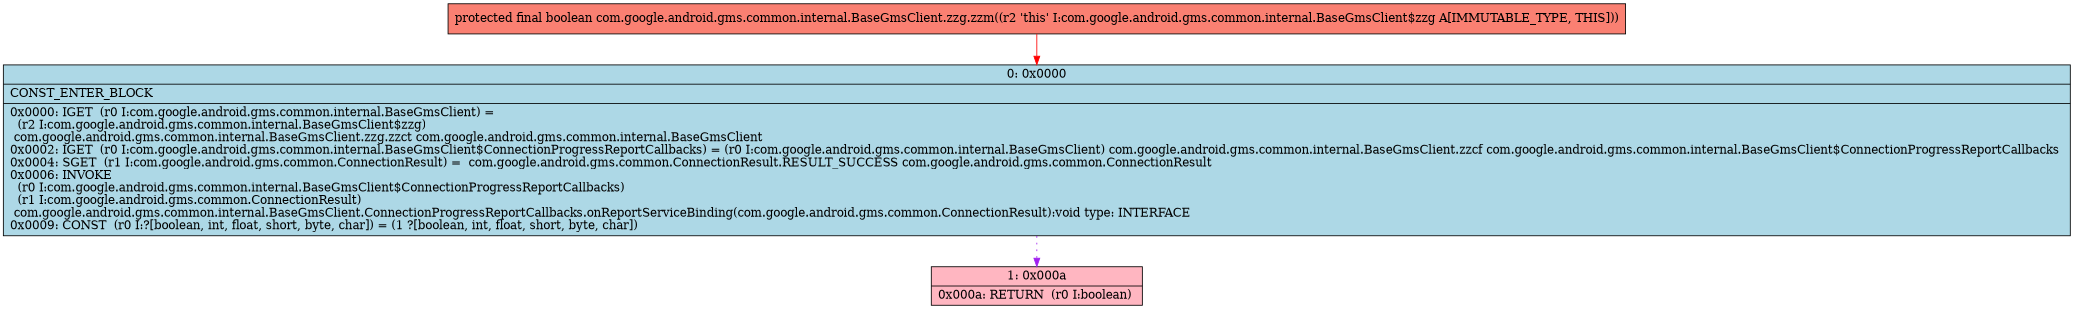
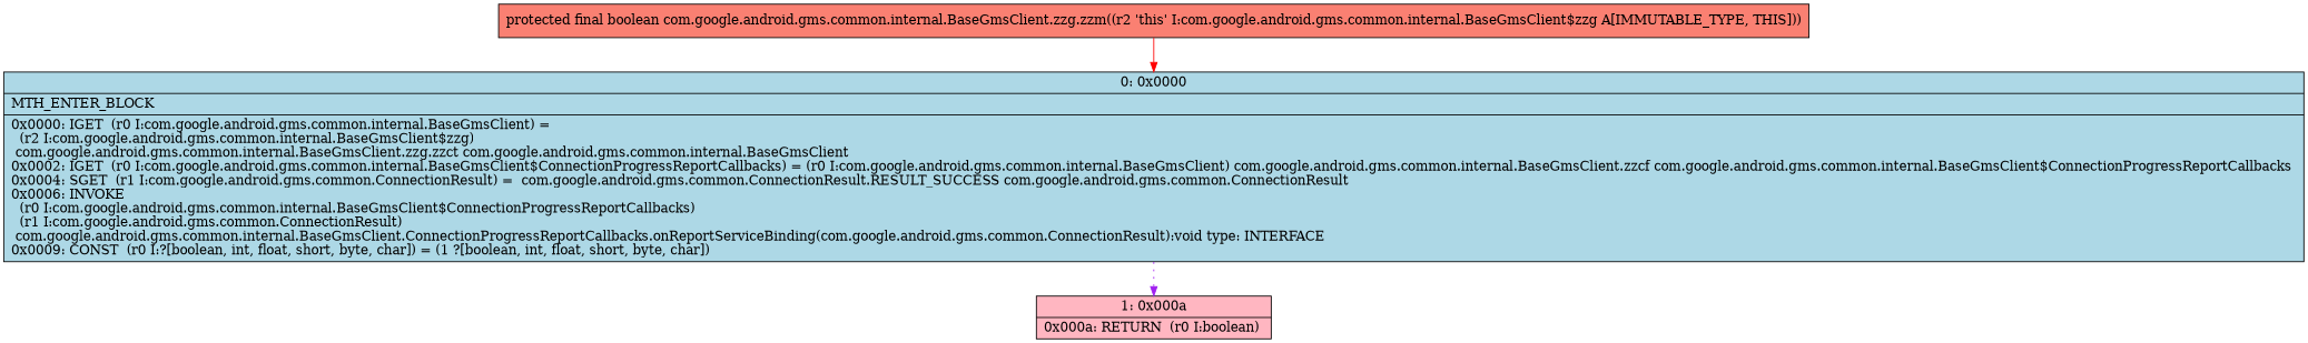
  digraph {
    node [shape=record style=filled]
-   n1 [label="{0\:\ 0x0000|CONST_ENTER_BLOCK\l|0x0000: IGET  (r0 I:com.google.android.gms.common.internal.BaseGmsClient) = \l  (r2 I:com.google.android.gms.common.internal.BaseGmsClient$zzg)\l com.google.android.gms.common.internal.BaseGmsClient.zzg.zzct com.google.android.gms.common.internal.BaseGmsClient \l0x0002: IGET  (r0 I:com.google.android.gms.common.internal.BaseGmsClient$ConnectionProgressReportCallbacks) = (r0 I:com.google.android.gms.common.internal.BaseGmsClient) com.google.android.gms.common.internal.BaseGmsClient.zzcf com.google.android.gms.common.internal.BaseGmsClient$ConnectionProgressReportCallbacks \l0x0004: SGET  (r1 I:com.google.android.gms.common.ConnectionResult) =  com.google.android.gms.common.ConnectionResult.RESULT_SUCCESS com.google.android.gms.common.ConnectionResult \l0x0006: INVOKE  \l  (r0 I:com.google.android.gms.common.internal.BaseGmsClient$ConnectionProgressReportCallbacks)\l  (r1 I:com.google.android.gms.common.ConnectionResult)\l com.google.android.gms.common.internal.BaseGmsClient.ConnectionProgressReportCallbacks.onReportServiceBinding(com.google.android.gms.common.ConnectionResult):void type: INTERFACE \l0x0009: CONST  (r0 I:?[boolean, int, float, short, byte, char]) = (1 ?[boolean, int, float, short, byte, char]) \l}" fillcolor=lightblue]
+   n1 [label="{0\:\ 0x0000|MTH_ENTER_BLOCK\l|0x0000: IGET  (r0 I:com.google.android.gms.common.internal.BaseGmsClient) = \l  (r2 I:com.google.android.gms.common.internal.BaseGmsClient$zzg)\l com.google.android.gms.common.internal.BaseGmsClient.zzg.zzct com.google.android.gms.common.internal.BaseGmsClient \l0x0002: IGET  (r0 I:com.google.android.gms.common.internal.BaseGmsClient$ConnectionProgressReportCallbacks) = (r0 I:com.google.android.gms.common.internal.BaseGmsClient) com.google.android.gms.common.internal.BaseGmsClient.zzcf com.google.android.gms.common.internal.BaseGmsClient$ConnectionProgressReportCallbacks \l0x0004: SGET  (r1 I:com.google.android.gms.common.ConnectionResult) =  com.google.android.gms.common.ConnectionResult.RESULT_SUCCESS com.google.android.gms.common.ConnectionResult \l0x0006: INVOKE  \l  (r0 I:com.google.android.gms.common.internal.BaseGmsClient$ConnectionProgressReportCallbacks)\l  (r1 I:com.google.android.gms.common.ConnectionResult)\l com.google.android.gms.common.internal.BaseGmsClient.ConnectionProgressReportCallbacks.onReportServiceBinding(com.google.android.gms.common.ConnectionResult):void type: INTERFACE \l0x0009: CONST  (r0 I:?[boolean, int, float, short, byte, char]) = (1 ?[boolean, int, float, short, byte, char]) \l}" fillcolor=lightblue]
    n2 [label="{1\:\ 0x000a|0x000a: RETURN  (r0 I:boolean) \l}" fillcolor=lightpink]
    n3 [label="{protected final boolean com.google.android.gms.common.internal.BaseGmsClient.zzg.zzm((r2 'this' I:com.google.android.gms.common.internal.BaseGmsClient$zzg A[IMMUTABLE_TYPE, THIS])) }" fillcolor=salmon]
    n1 -> n2 [color=purple style=dotted]
    n3 -> n1 [color=red style=solid]
  }
